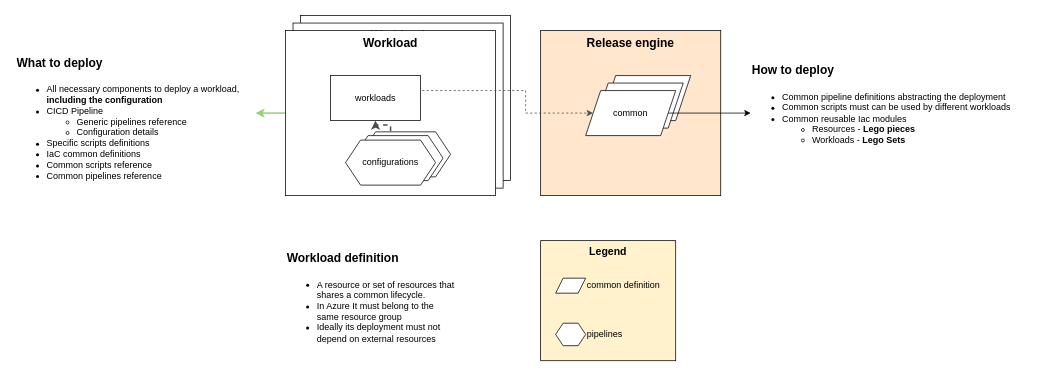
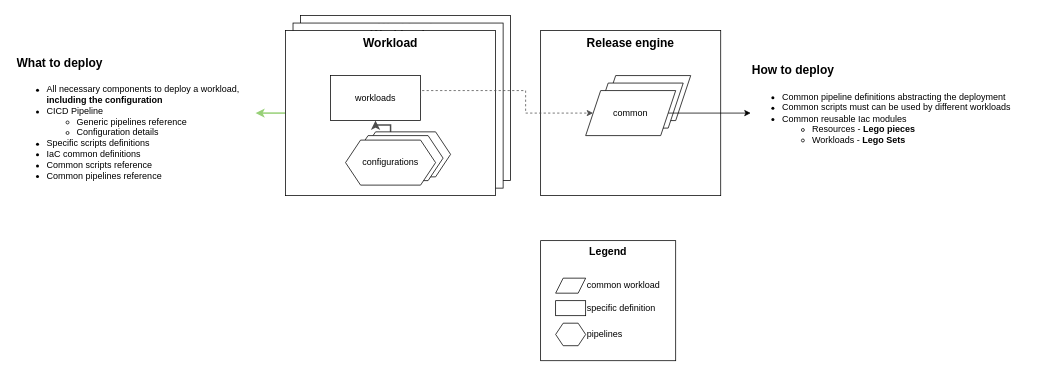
  <mxCell id="0" />
  <mxCell id="1" parent="0" />
- <mxCell id="2" value="&lt;font style=&quot;font-size: 16px;&quot;&gt;Release engine&lt;/font&gt;" style="rounded=0;whiteSpace=wrap;html=1;verticalAlign=top;fontStyle=1;fillColor=#ffe6cc;" parent="1" vertex="1"><mxGeometry x="720" y="40" width="240" height="220" as="geometry" /></mxCell>
+ <mxCell id="2" value="&lt;font style=&quot;font-size: 16px;&quot;&gt;Release engine&lt;/font&gt;" style="rounded=0;whiteSpace=wrap;html=1;verticalAlign=top;fontStyle=1" parent="1" vertex="1"><mxGeometry x="720" y="40" width="240" height="220" as="geometry" /></mxCell>
  <mxCell id="3" value="common" style="rounded=0;whiteSpace=wrap;html=1;shape=parallelogram;perimeter=parallelogramPerimeter;fixedSize=1;" parent="1" vertex="1"><mxGeometry x="800" y="100" width="120" height="60" as="geometry" /></mxCell>
  <mxCell id="4" value="common" style="rounded=0;whiteSpace=wrap;html=1;shape=parallelogram;perimeter=parallelogramPerimeter;fixedSize=1;" parent="1" vertex="1"><mxGeometry x="790" y="110" width="120" height="60" as="geometry" /></mxCell>
  <mxCell id="5" value="Workload" style="rounded=0;whiteSpace=wrap;html=1;verticalAlign=top;fontSize=16;fontStyle=1" parent="1" vertex="1"><mxGeometry x="400" y="20" width="280" height="220" as="geometry" /></mxCell>
  <mxCell id="6" value="Workload" style="rounded=0;whiteSpace=wrap;html=1;verticalAlign=top;fontSize=16;fontStyle=1" parent="1" vertex="1"><mxGeometry x="390" y="30" width="280" height="220" as="geometry" /></mxCell>
- <mxCell id="7" value="Legend" style="rounded=0;whiteSpace=wrap;html=1;verticalAlign=top;fontSize=14;fontStyle=1;fillColor=#fff2cc;" parent="1" vertex="1"><mxGeometry x="720" y="320" width="180" height="160" as="geometry" /></mxCell>
+ <mxCell id="7" value="Legend" style="rounded=0;whiteSpace=wrap;html=1;verticalAlign=top;fontSize=14;fontStyle=1" parent="1" vertex="1"><mxGeometry x="720" y="320" width="180" height="160" as="geometry" /></mxCell>
  <mxCell id="8" style="rounded=0;orthogonalLoop=1;jettySize=auto;html=1;entryX=0;entryY=0.5;entryDx=0;entryDy=0;" parent="1" source="9" target="10" edge="1"><mxGeometry relative="1" as="geometry"><mxPoint x="970" y="364.211" as="targetPoint" /></mxGeometry></mxCell>
  <mxCell id="9" value="common" style="rounded=0;whiteSpace=wrap;html=1;shape=parallelogram;perimeter=parallelogramPerimeter;fixedSize=1;" parent="1" vertex="1"><mxGeometry x="780" y="120" width="120" height="60" as="geometry" /></mxCell>
  <mxCell id="10" value="&lt;h1 style=&quot;margin-top: 0px;&quot;&gt;&lt;font style=&quot;font-size: 16px;&quot;&gt;How to deploy&lt;/font&gt;&lt;/h1&gt;&lt;p&gt;&lt;/p&gt;&lt;ul&gt;&lt;li&gt;Common pipeline definitions abstracting the deployment&amp;nbsp;&lt;/li&gt;&lt;li&gt;Common&amp;nbsp;scripts must can be used by different workloads&lt;/li&gt;&lt;li&gt;Common reusable Iac modules&lt;/li&gt;&lt;ul&gt;&lt;li&gt;Resources - &lt;b&gt;Lego pieces&lt;/b&gt;&lt;/li&gt;&lt;li&gt;Workloads - &lt;b&gt;Lego Sets&lt;/b&gt;&lt;/li&gt;&lt;/ul&gt;&lt;/ul&gt;&lt;p&gt;&lt;/p&gt;" style="text;html=1;whiteSpace=wrap;overflow=hidden;rounded=0;" parent="1" vertex="1"><mxGeometry x="1000" y="70" width="360" height="160" as="geometry" /></mxCell>
- <mxCell id="11" value="&lt;h1 style=&quot;margin-top: 0px;&quot;&gt;&lt;font style=&quot;font-size: 16px;&quot;&gt;Workload definition&lt;/font&gt;&lt;/h1&gt;&lt;p&gt;&lt;/p&gt;&lt;ul&gt;&lt;li&gt;&lt;span style=&quot;background-color: initial;&quot;&gt;A resource or set of resources that shares a common lifecycle.&lt;/span&gt;&lt;/li&gt;&lt;li&gt;&lt;span style=&quot;background-color: initial;&quot;&gt;In Azure It must belong to the same resource group&lt;/span&gt;&lt;/li&gt;&lt;li&gt;&lt;span style=&quot;background-color: initial;&quot;&gt;Ideally its deployment must not depend on external resources&lt;/span&gt;&lt;/li&gt;&lt;/ul&gt;&lt;p&gt;&lt;/p&gt;" style="text;html=1;whiteSpace=wrap;overflow=hidden;rounded=0;" parent="1" vertex="1"><mxGeometry x="380" y="320" width="230" height="160" as="geometry" /></mxCell>
  <mxCell id="12" style="shape=connector;rounded=0;orthogonalLoop=1;jettySize=auto;html=1;strokeColor=#97D077;strokeWidth=2;align=center;verticalAlign=middle;fontFamily=Helvetica;fontSize=11;fontColor=default;labelBackgroundColor=default;endArrow=classic;" parent="1" source="13" target="16" edge="1"><mxGeometry relative="1" as="geometry" /></mxCell>
  <mxCell id="13" value="&lt;span style=&quot;font-weight: 700;&quot;&gt;Workload&lt;/span&gt;" style="rounded=0;whiteSpace=wrap;html=1;verticalAlign=top;fontSize=16;" parent="1" vertex="1"><mxGeometry x="380" y="40" width="280" height="220" as="geometry" /></mxCell>
- <mxCell id="14" style="edgeStyle=orthogonalEdgeStyle;rounded=0;orthogonalLoop=1;jettySize=auto;html=1;strokeColor=#4D4D4D;strokeWidth=2;align=center;verticalAlign=middle;fontFamily=Helvetica;fontSize=11;fontColor=default;labelBackgroundColor=default;endArrow=classic;dashed=1;" parent="1" source="23" target="15" edge="1"><mxGeometry relative="1" as="geometry" /></mxCell>
+ <mxCell id="14" style="edgeStyle=orthogonalEdgeStyle;rounded=0;orthogonalLoop=1;jettySize=auto;html=1;strokeColor=#4D4D4D;strokeWidth=2;align=center;verticalAlign=middle;fontFamily=Helvetica;fontSize=11;fontColor=default;labelBackgroundColor=default;endArrow=classic;" parent="1" source="23" target="15" edge="1"><mxGeometry relative="1" as="geometry" /></mxCell>
  <mxCell id="15" value="workloads" style="rounded=0;whiteSpace=wrap;html=1;" parent="1" vertex="1"><mxGeometry x="440" y="100" width="120" height="60" as="geometry" /></mxCell>
  <mxCell id="16" value="&lt;h1 style=&quot;margin-top: 0px;&quot;&gt;&lt;font style=&quot;font-size: 16px;&quot;&gt;What to deploy&lt;/font&gt;&lt;/h1&gt;&lt;p&gt;&lt;/p&gt;&lt;ul&gt;&lt;li&gt;All necessary components to deploy a workload, &lt;b&gt;including the configuration&lt;/b&gt;&lt;/li&gt;&lt;li&gt;CICD Pipeline&lt;/li&gt;&lt;ul&gt;&lt;li&gt;Generic pipelines reference&lt;/li&gt;&lt;li&gt;Configuration details&lt;/li&gt;&lt;/ul&gt;&lt;li&gt;Specific scripts definitions&lt;/li&gt;&lt;li&gt;IaC common definitions&lt;/li&gt;&lt;li&gt;Common&amp;nbsp;scripts reference&lt;/li&gt;&lt;li&gt;Common&amp;nbsp;pipelines reference&lt;/li&gt;&lt;/ul&gt;&lt;p&gt;&lt;/p&gt;" style="text;html=1;whiteSpace=wrap;overflow=hidden;rounded=0;" parent="1" vertex="1"><mxGeometry x="20" y="60" width="320" height="180" as="geometry" /></mxCell>
  <mxCell id="17" style="edgeStyle=orthogonalEdgeStyle;rounded=0;orthogonalLoop=1;jettySize=auto;html=1;entryX=0;entryY=0.5;entryDx=0;entryDy=0;dashed=1;strokeColor=#4D4D4D;strokeWidth=1;align=center;verticalAlign=middle;fontFamily=Helvetica;fontSize=11;fontColor=default;labelBackgroundColor=default;endArrow=classic;exitX=1;exitY=0.5;exitDx=0;exitDy=0;" parent="1" source="15" target="9" edge="1"><mxGeometry relative="1" as="geometry"><mxPoint x="640" y="270" as="sourcePoint" /><Array as="points"><mxPoint x="700" y="120" /><mxPoint x="700" y="150" /></Array></mxGeometry></mxCell>
+ <mxCell id="18" value="specific definition" style="rounded=0;html=1;verticalAlign=middle;fontSize=12;labelPosition=right;verticalLabelPosition=middle;align=left;" parent="1" vertex="1"><mxGeometry y="400" width="40" height="20" as="geometry" x="740" /></mxCell>
  <mxCell id="19" value="pipelines" style="rounded=0;whiteSpace=wrap;html=1;shape=hexagon;perimeter=hexagonPerimeter2;fixedSize=1;size=10;labelPosition=right;verticalLabelPosition=middle;align=left;verticalAlign=middle;" parent="1" vertex="1"><mxGeometry y="430" width="40" height="30" as="geometry" x="740" /></mxCell>
- <mxCell id="20" value="common definition" style="rounded=0;html=1;shape=parallelogram;perimeter=parallelogramPerimeter;fixedSize=1;size=10;labelPosition=right;verticalLabelPosition=middle;align=left;verticalAlign=middle;" parent="1" vertex="1"><mxGeometry y="370" width="40" height="20" as="geometry" x="740" /></mxCell>
+ <mxCell id="20" value="common workload" style="rounded=0;html=1;shape=parallelogram;perimeter=parallelogramPerimeter;fixedSize=1;size=10;labelPosition=right;verticalLabelPosition=middle;align=left;verticalAlign=middle;" parent="1" vertex="1"><mxGeometry y="370" width="40" height="20" as="geometry" x="740" /></mxCell>
  <mxCell id="21" value="" style="rounded=0;whiteSpace=wrap;html=1;shape=hexagon;perimeter=hexagonPerimeter2;fixedSize=1;" vertex="1" parent="1"><mxGeometry x="480" y="175" width="120" height="60" as="geometry" /></mxCell>
  <mxCell id="22" value="" style="rounded=0;whiteSpace=wrap;html=1;shape=hexagon;perimeter=hexagonPerimeter2;fixedSize=1;" vertex="1" parent="1"><mxGeometry x="470" y="180" width="120" height="60" as="geometry" /></mxCell>
  <mxCell id="23" value="configurations" style="rounded=0;whiteSpace=wrap;html=1;shape=hexagon;perimeter=hexagonPerimeter2;fixedSize=1;" parent="1" vertex="1"><mxGeometry x="460" y="186" width="120" height="60" as="geometry" /></mxCell>
